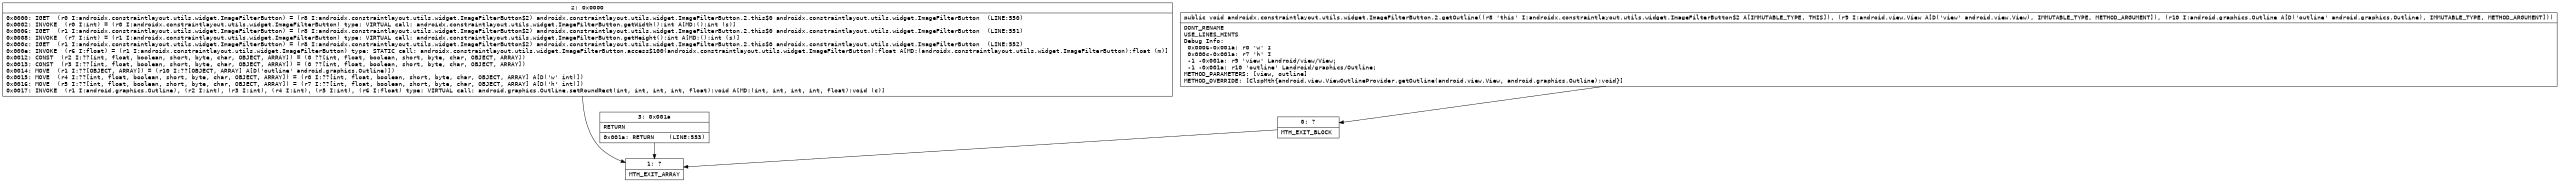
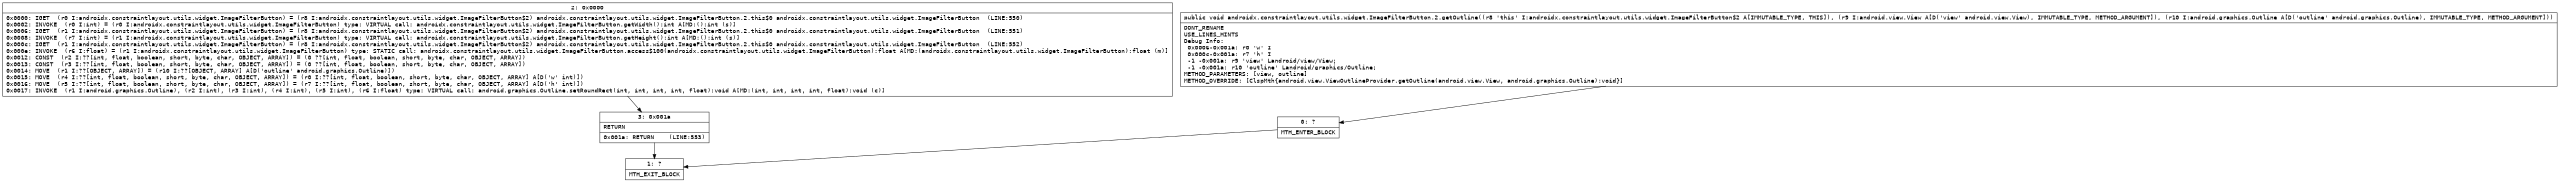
  digraph {
    fontname="DejaVu Sans Mono"
    node [fontname="DejaVu Sans Mono" shape=record]
    edge [fontname="DejaVu Sans Mono"]
-   n1 [label="{0\:\ ?|MTH_EXIT_BLOCK\l}"]
-   n2 [label="{1\:\ ?|MTH_EXIT_ARRAY\l}"]
+   n1 [label="{0\:\ ?|MTH_ENTER_BLOCK\l}"]
+   n2 [label="{1\:\ ?|MTH_EXIT_BLOCK\l}"]
    n3 [label="{2\:\ 0x0000|0x0000: IGET  (r0 I:androidx.constraintlayout.utils.widget.ImageFilterButton) = (r8 I:androidx.constraintlayout.utils.widget.ImageFilterButton$2) androidx.constraintlayout.utils.widget.ImageFilterButton.2.this$0 androidx.constraintlayout.utils.widget.ImageFilterButton  (LINE:550)\l0x0002: INVOKE  (r0 I:int) = (r0 I:androidx.constraintlayout.utils.widget.ImageFilterButton) type: VIRTUAL call: androidx.constraintlayout.utils.widget.ImageFilterButton.getWidth():int A[MD:():int (s)]\l0x0006: IGET  (r1 I:androidx.constraintlayout.utils.widget.ImageFilterButton) = (r8 I:androidx.constraintlayout.utils.widget.ImageFilterButton$2) androidx.constraintlayout.utils.widget.ImageFilterButton.2.this$0 androidx.constraintlayout.utils.widget.ImageFilterButton  (LINE:551)\l0x0008: INVOKE  (r7 I:int) = (r1 I:androidx.constraintlayout.utils.widget.ImageFilterButton) type: VIRTUAL call: androidx.constraintlayout.utils.widget.ImageFilterButton.getHeight():int A[MD:():int (s)]\l0x000c: IGET  (r1 I:androidx.constraintlayout.utils.widget.ImageFilterButton) = (r8 I:androidx.constraintlayout.utils.widget.ImageFilterButton$2) androidx.constraintlayout.utils.widget.ImageFilterButton.2.this$0 androidx.constraintlayout.utils.widget.ImageFilterButton  (LINE:552)\l0x000e: INVOKE  (r6 I:float) = (r1 I:androidx.constraintlayout.utils.widget.ImageFilterButton) type: STATIC call: androidx.constraintlayout.utils.widget.ImageFilterButton.access$100(androidx.constraintlayout.utils.widget.ImageFilterButton):float A[MD:(androidx.constraintlayout.utils.widget.ImageFilterButton):float (m)]\l0x0012: CONST  (r2 I:??[int, float, boolean, short, byte, char, OBJECT, ARRAY]) = (0 ??[int, float, boolean, short, byte, char, OBJECT, ARRAY]) \l0x0013: CONST  (r3 I:??[int, float, boolean, short, byte, char, OBJECT, ARRAY]) = (0 ??[int, float, boolean, short, byte, char, OBJECT, ARRAY]) \l0x0014: MOVE  (r1 I:??[OBJECT, ARRAY]) = (r10 I:??[OBJECT, ARRAY] A[D('outline' android.graphics.Outline)]) \l0x0015: MOVE  (r4 I:??[int, float, boolean, short, byte, char, OBJECT, ARRAY]) = (r0 I:??[int, float, boolean, short, byte, char, OBJECT, ARRAY] A[D('w' int)]) \l0x0016: MOVE  (r5 I:??[int, float, boolean, short, byte, char, OBJECT, ARRAY]) = (r7 I:??[int, float, boolean, short, byte, char, OBJECT, ARRAY] A[D('h' int)]) \l0x0017: INVOKE  (r1 I:android.graphics.Outline), (r2 I:int), (r3 I:int), (r4 I:int), (r5 I:int), (r6 I:float) type: VIRTUAL call: android.graphics.Outline.setRoundRect(int, int, int, int, float):void A[MD:(int, int, int, int, float):void (c)]\l}"]
    n4 [label="{3\:\ 0x001a|RETURN\l|0x001a: RETURN    (LINE:553)\l}"]
    n5 [label="{public void androidx.constraintlayout.utils.widget.ImageFilterButton.2.getOutline((r8 'this' I:androidx.constraintlayout.utils.widget.ImageFilterButton$2 A[IMMUTABLE_TYPE, THIS]), (r9 I:android.view.View A[D('view' android.view.View), IMMUTABLE_TYPE, METHOD_ARGUMENT]), (r10 I:android.graphics.Outline A[D('outline' android.graphics.Outline), IMMUTABLE_TYPE, METHOD_ARGUMENT]))  | DONT_RENAME\lUSE_LINES_HINTS\lDebug Info:\l  0x0006\-0x001a: r0 'w' I\l  0x000c\-0x001a: r7 'h' I\l  \-1 \-0x001a: r9 'view' Landroid\/view\/View;\l  \-1 \-0x001a: r10 'outline' Landroid\/graphics\/Outline;\lMETHOD_PARAMETERS: [view, outline]\lMETHOD_OVERRIDE: [ClspMth\{android.view.ViewOutlineProvider.getOutline(android.view.View, android.graphics.Outline):void\}]\l}"]
    n1 -> n2
-   n3 -> n2
+   n3 -> n4
    n4 -> n2
    n5 -> n1
  }
